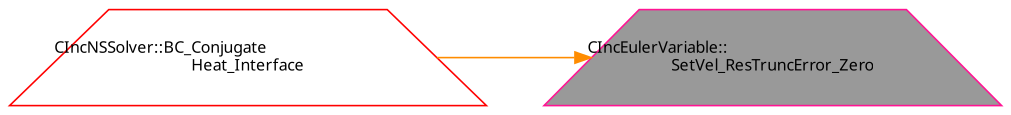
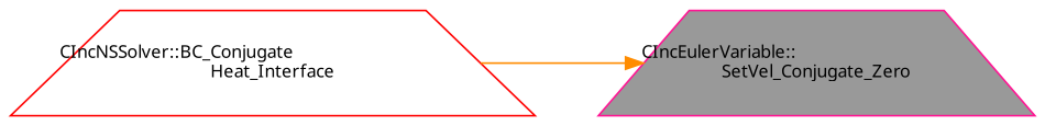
  digraph {
    rankdir=RL
    fontname="Noto Sans"
    node [fontname="Noto Sans" fontsize=10 shape=trapezium style=filled]
-   n1 [color=deeppink fillcolor=grey60 fontcolor=black height=0.2 label="CIncEulerVariable::\lSetVel_ResTruncError_Zero" width=0.4]
+   n1 [color=deeppink fillcolor=grey60 fontcolor=black height=0.2 label="CIncEulerVariable::\lSetVel_Conjugate_Zero" width=0.4]
    n2 [color=red fillcolor=white height=0.2 label="CIncNSSolver::BC_Conjugate\lHeat_Interface" width=0.4]
    n1 -> n2 [color=darkorange dir=back fontname="Noto Sans" fontsize=10 labelfontname=Helvetica labelfontsize=10 style=solid]
  }
